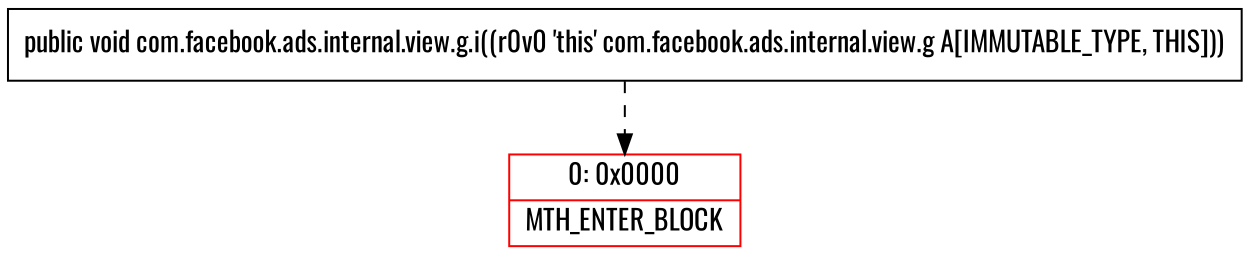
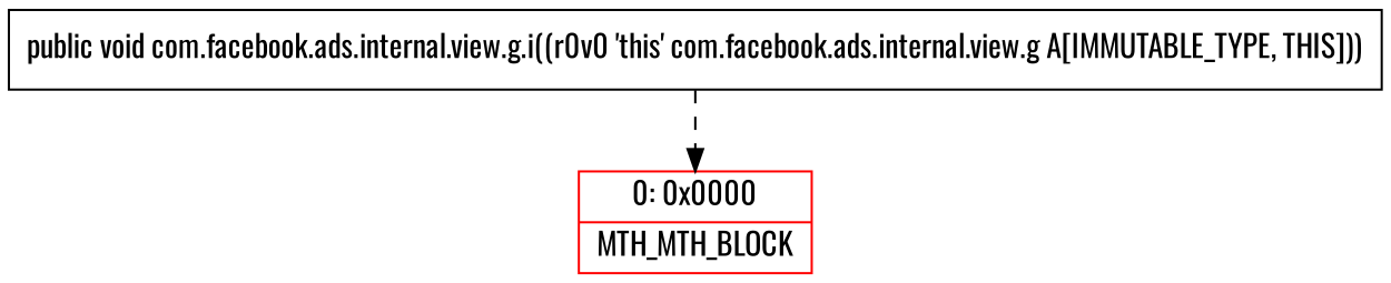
  digraph {
    fontname=Oswald
    node [shape=record fontname=Oswald]
-   n1 [color=red label="{0\:\ 0x0000|MTH_ENTER_BLOCK\l}"]
+   n1 [color=red label="{0\:\ 0x0000|MTH_MTH_BLOCK\l}"]
    n2 [label="{public void com.facebook.ads.internal.view.g.i((r0v0 'this' com.facebook.ads.internal.view.g A[IMMUTABLE_TYPE, THIS])) }"]
    subgraph cluster_1 {
      label="R(0)"
    }
    n2 -> n1 [style=dashed fontname=Oswald]
  }
